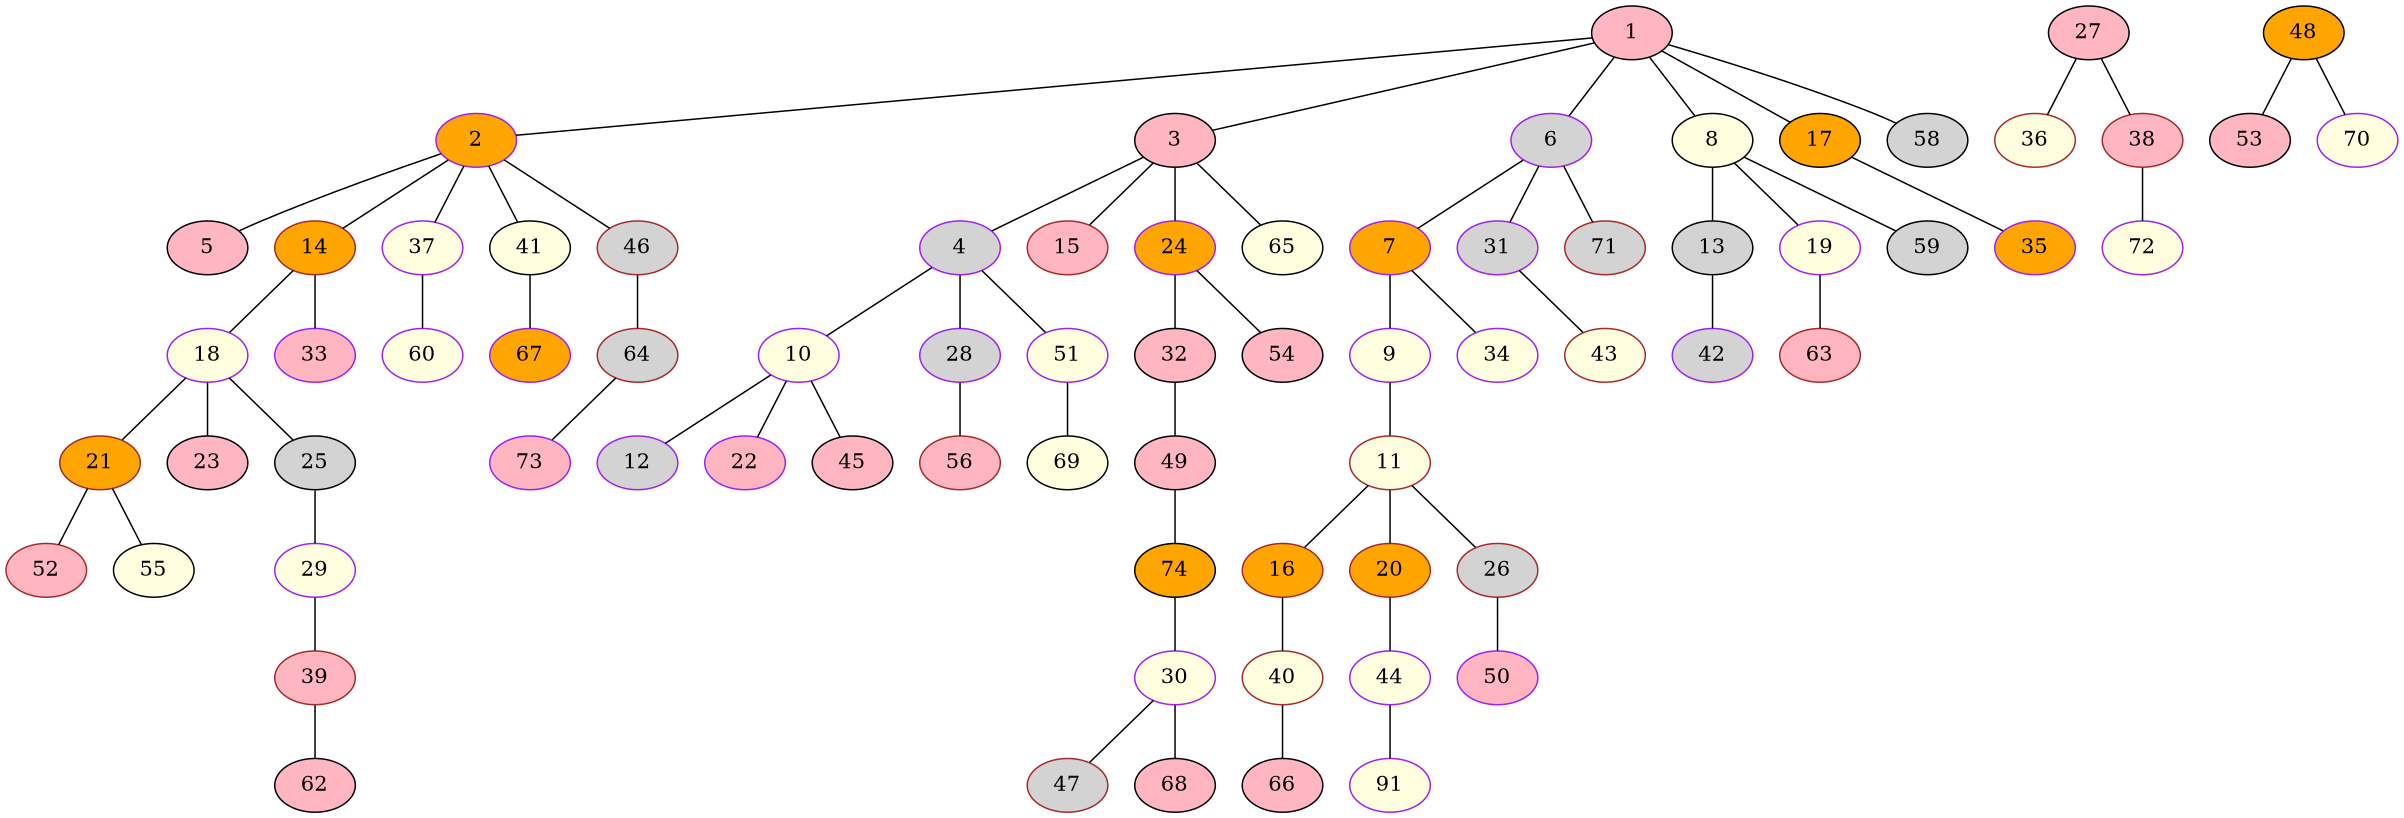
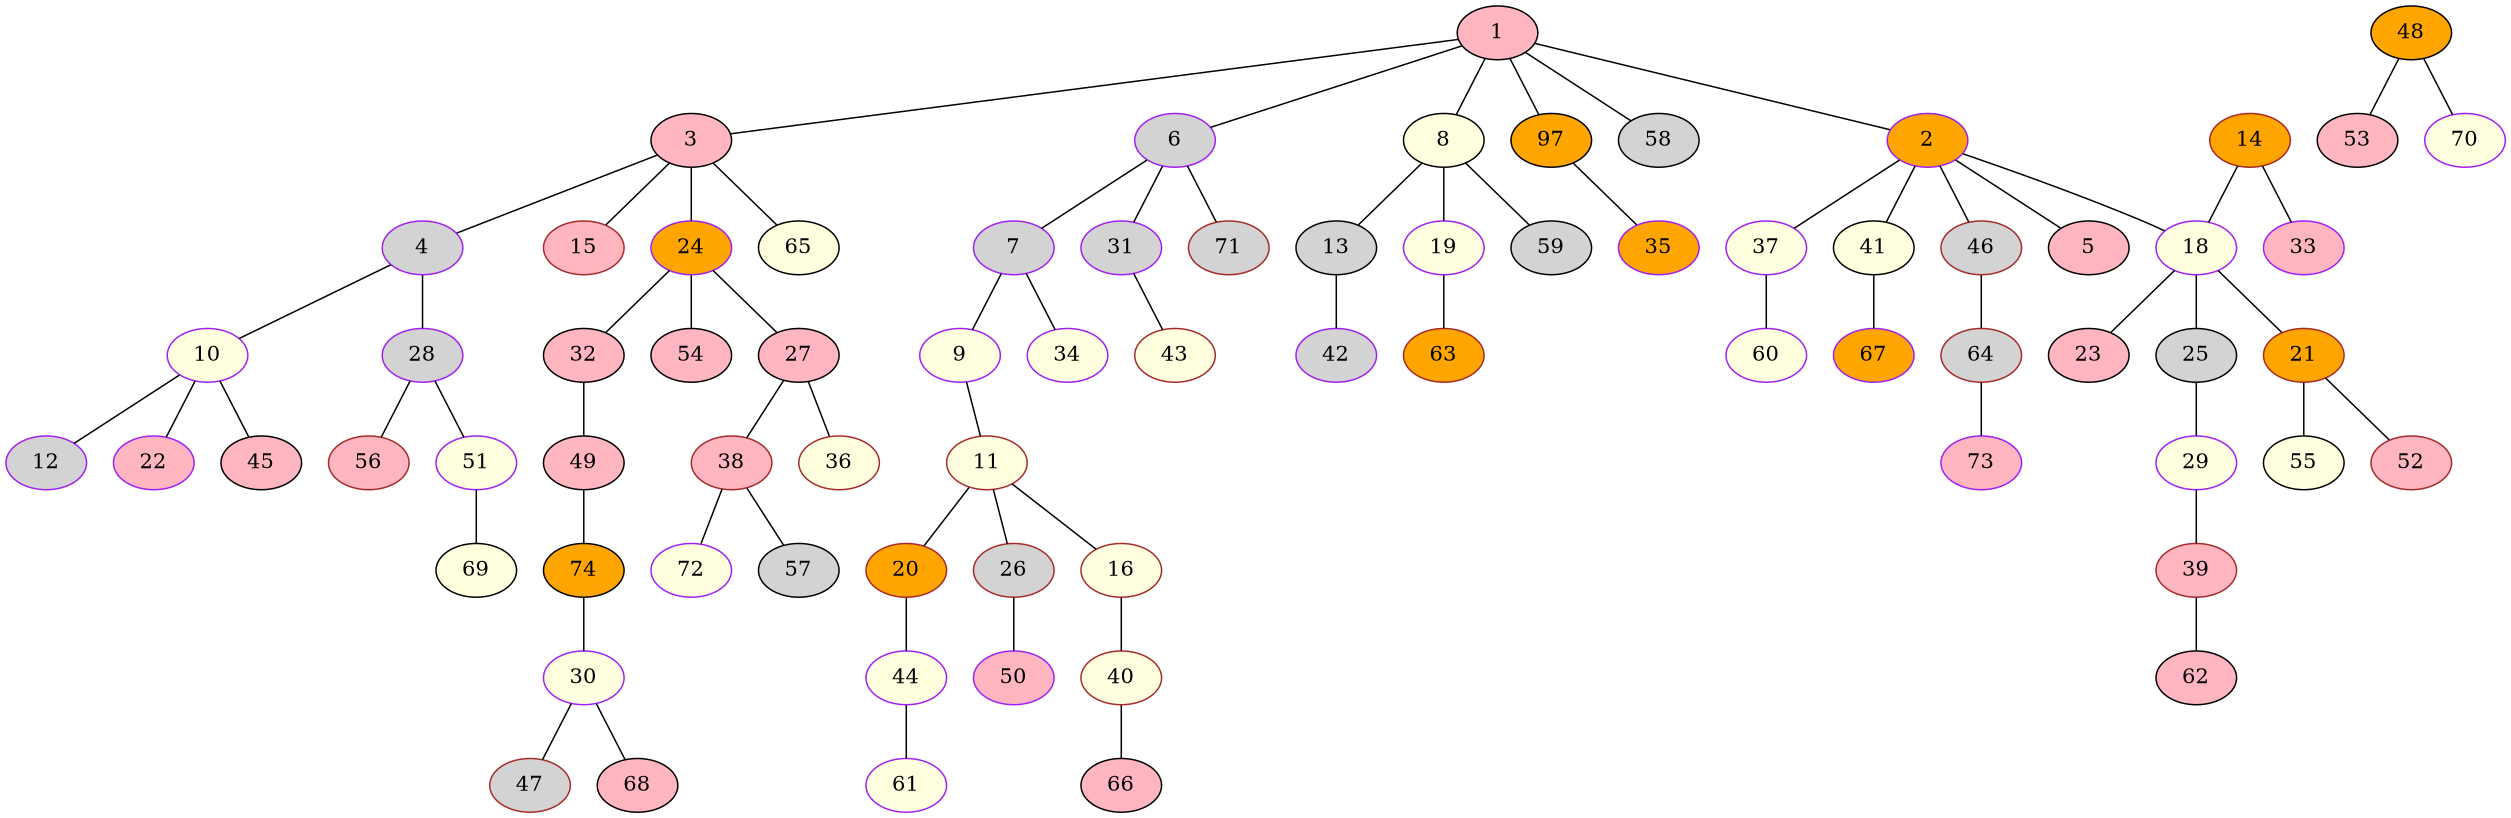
  graph {
    node [color=purple fillcolor=lightyellow style=filled]
    1 [color=black fillcolor=lightpink]
    2 [fillcolor=orange]
    3 [color=black fillcolor=lightpink]
    6 [fillcolor=lightgrey]
    8 [color=black]
-   17 [color=black fillcolor=orange]
+   17 [color=black fillcolor=orange label=97]
    58 [color=black fillcolor=lightgrey]
    5 [color=black fillcolor=lightpink]
    14 [color=brown fillcolor=orange]
    37
    41 [color=black]
    46 [color=brown fillcolor=lightgrey]
    4 [fillcolor=lightgrey]
    15 [color=brown fillcolor=lightpink]
    24 [fillcolor=orange]
    65 [color=black]
-   7 [fillcolor=orange]
+   7 [fillcolor=lightgrey]
    31 [fillcolor=lightgrey]
    71 [color=brown fillcolor=lightgrey]
    13 [color=black fillcolor=lightgrey]
    19
    59 [color=black fillcolor=lightgrey]
    35 [fillcolor=orange]
    18
    33 [fillcolor=lightpink]
    60
    67 [fillcolor=orange]
    64 [color=brown fillcolor=lightgrey]
    10
    28 [fillcolor=lightgrey]
    51
    27 [color=black fillcolor=lightpink]
    32 [color=black fillcolor=lightpink]
    54 [color=black fillcolor=lightpink]
    12 [fillcolor=lightgrey]
    22 [fillcolor=lightpink]
    45 [color=black fillcolor=lightpink]
    56 [color=brown fillcolor=lightpink]
    69 [color=black]
    9
    34
    43 [color=brown]
    11 [color=brown]
    42 [fillcolor=lightgrey]
-   63 [color=brown fillcolor=lightpink]
-   16 [color=brown fillcolor=orange]
+   63 [color=brown fillcolor=orange]
+   16 [color=brown]
    20 [color=brown fillcolor=orange]
    26 [color=brown fillcolor=lightgrey]
    40 [color=brown]
    44
    50 [fillcolor=lightpink]
    21 [color=brown fillcolor=orange]
    23 [color=black fillcolor=lightpink]
    25 [color=black fillcolor=lightgrey]
    48 [color=black fillcolor=orange]
    53 [color=black fillcolor=lightpink]
    70
    47 [color=brown fillcolor=lightgrey]
    30
    68 [color=black fillcolor=lightpink]
    66 [color=black fillcolor=lightpink]
    52 [color=brown fillcolor=lightpink]
    55 [color=black]
    29
-   61 [label=91]
+   61
    36 [color=brown]
    38 [color=brown fillcolor=lightpink]
    49 [color=black fillcolor=lightpink]
    39 [color=brown fillcolor=lightpink]
+   57 [color=black fillcolor=lightgrey]
    72
    62 [color=black fillcolor=lightpink]
    74 [color=black fillcolor=orange]
    73 [fillcolor=lightpink]
    1 -- 2
    1 -- 3
    1 -- 6
    1 -- 8
    1 -- 17
    1 -- 58
    2 -- 5
-   2 -- 14
+   2 -- 18
    2 -- 37
    2 -- 41
    2 -- 46
    3 -- 4
    3 -- 15
    3 -- 24
    3 -- 65
    6 -- 7
    6 -- 31
    6 -- 71
    8 -- 13
    8 -- 19
    8 -- 59
    17 -- 35
    14 -- 18
    14 -- 33
    37 -- 60
    41 -- 67
    46 -- 64
    4 -- 10
    4 -- 28
-   4 -- 51
+   28 -- 51
+   24 -- 27
    24 -- 32
    24 -- 54
    7 -- 9
    7 -- 34
    31 -- 43
    13 -- 42
    19 -- 63
    18 -- 21
    18 -- 23
    18 -- 25
    64 -- 73
    10 -- 12
    10 -- 22
    10 -- 45
    28 -- 56
    51 -- 69
    27 -- 36
    27 -- 38
    32 -- 49
    9 -- 11
    11 -- 16
    11 -- 20
    11 -- 26
    16 -- 40
    20 -- 44
    26 -- 50
    40 -- 66
    44 -- 61
    21 -- 52
    21 -- 55
    25 -- 29
    48 -- 53
    48 -- 70
    30 -- 47
    30 -- 68
    29 -- 39
+   38 -- 57
    38 -- 72
    49 -- 74
    39 -- 62
    74 -- 30
  }
